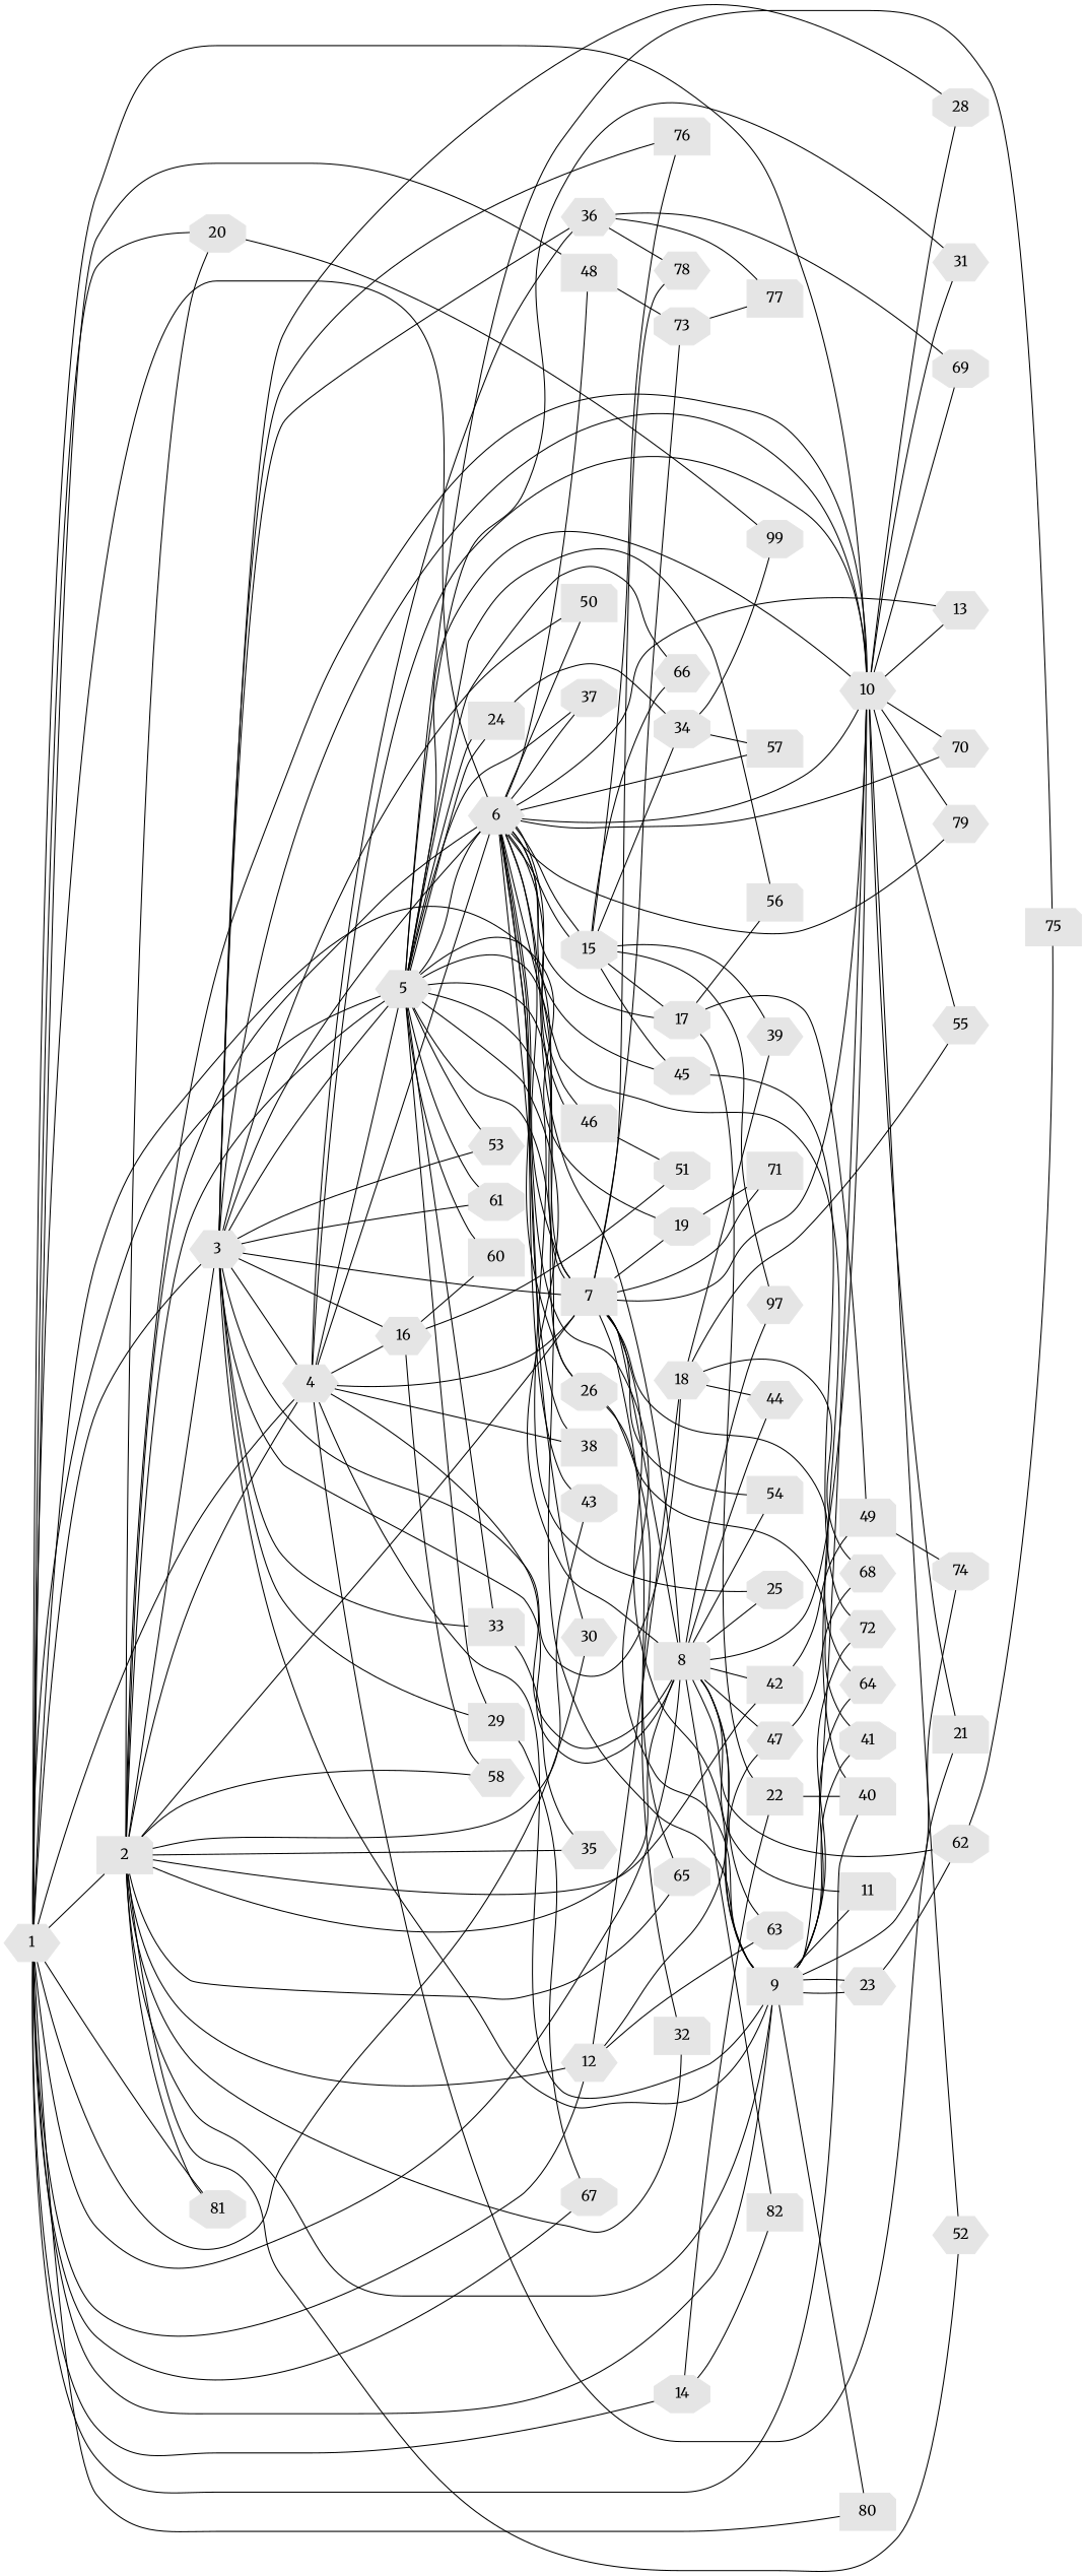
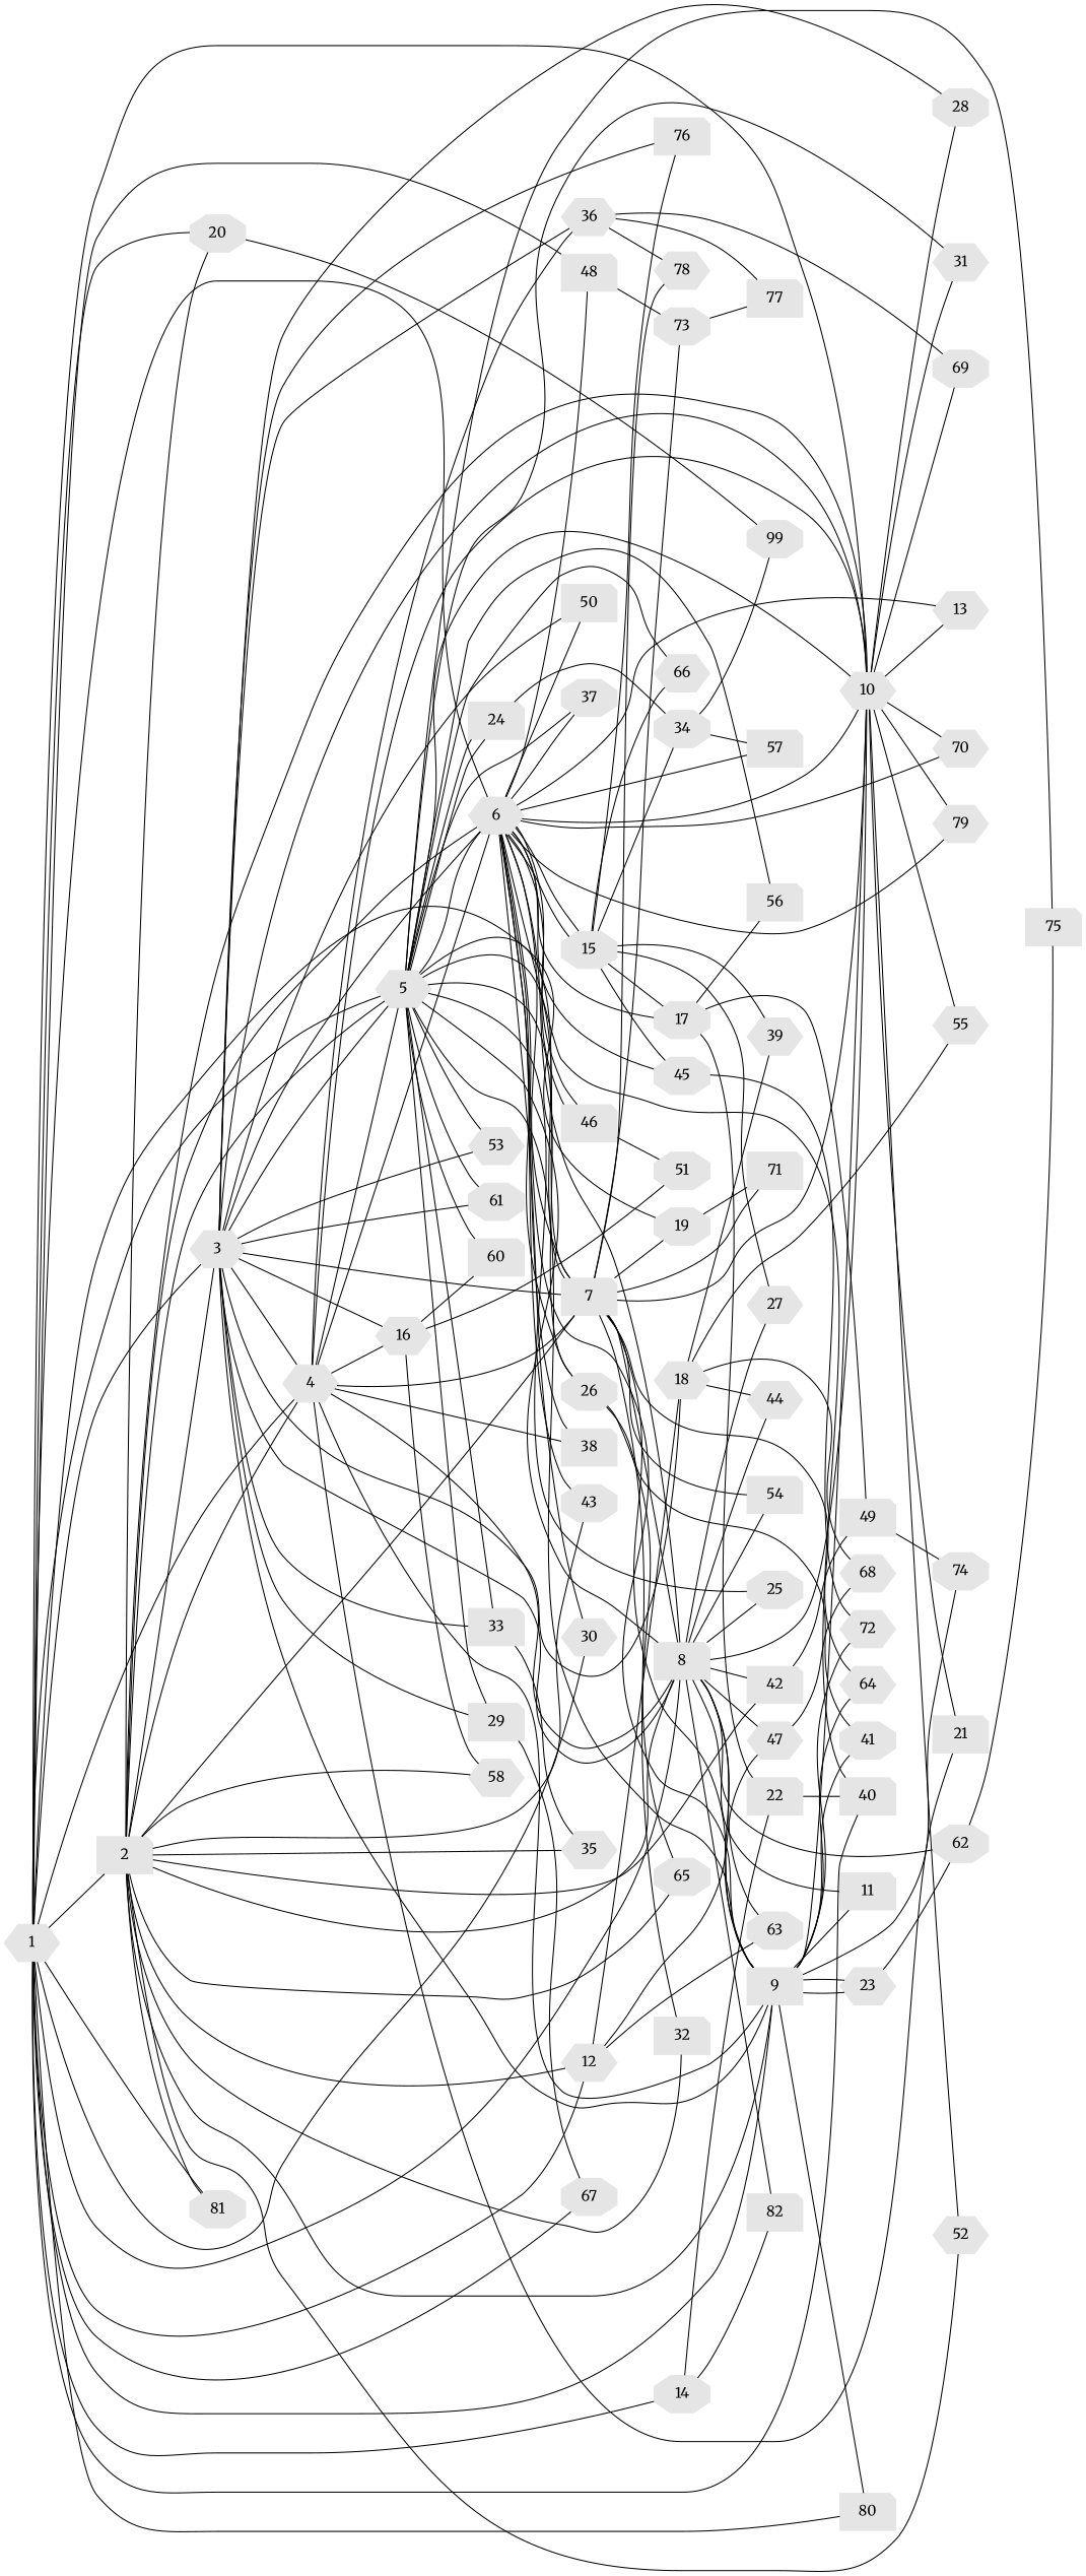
  graph {
    fontname=Merriweather
    rankdir=LR
    node [color=gray90 fontname=Merriweather shape=hexagon style=filled]
    edge [fontname=Merriweather]
    2 [shape=note]
    1
    3
    4
    5
    6
    7 [shape=note]
    8 [shape=note]
    9 [shape=note]
    10
    12
    14 [shape=octagon]
    20 [shape=octagon]
    30
    40 [shape=note]
    48 [shape=note]
    67 [shape=octagon]
    80 [shape=note]
    81 [shape=octagon]
    32 [shape=note]
    35
    42 [shape=note]
    43 [shape=octagon]
    52
    58
    65 [shape=octagon]
    16
    18
    28 [shape=octagon]
    29 [shape=note]
    33 [shape=note]
    36
    50 [shape=note]
    53
    61 [shape=octagon]
    76 [shape=note]
    21 [shape=note]
    38 [shape=note]
    19 [shape=octagon]
    24 [shape=note]
    25 [shape=octagon]
    26 [shape=octagon]
    31
    37 [shape=octagon]
    56 [shape=note]
    60 [shape=note]
    66
    75 [shape=note]
    13
    15 [shape=octagon]
    17 [shape=octagon]
    45 [shape=octagon]
    46 [shape=note]
    57 [shape=note]
    70
    79
    54 [shape=note]
    64
    71 [shape=note]
    73 [shape=octagon]
    78
    11 [shape=note]
-   27 [label=97]
+   27
    44
    47
    62 [shape=octagon]
    63 [shape=octagon]
    82 [shape=note]
    23
    41 [shape=octagon]
    72
    74 [shape=octagon]
    55
    69 [shape=octagon]
    22 [shape=note]
    n76 [label=99 shape=octagon]
    49 [shape=note]
    51 [shape=octagon]
    39
    68
    77 [shape=note]
    34 [shape=octagon]
    2 -- 3
    2 -- 4
    2 -- 5
    2 -- 6
    2 -- 7
    2 -- 8
    2 -- 9
    2 -- 10
    2 -- 12
    2 -- 20
    2 -- 81
    2 -- 32
    2 -- 35
    2 -- 42
    2 -- 43
    2 -- 52
    2 -- 58
    2 -- 65
    1 -- 2
    1 -- 3
    1 -- 4
    1 -- 5
    1 -- 6
    1 -- 7
    1 -- 8
    1 -- 9
    1 -- 10
    1 -- 12
    1 -- 14
    1 -- 20
    1 -- 30
    1 -- 40
    1 -- 48
    1 -- 67
    1 -- 80
    1 -- 81
    3 -- 4
    3 -- 5
    3 -- 6
    3 -- 7
    3 -- 8
    3 -- 9
    3 -- 10
    3 -- 16
    3 -- 18
    3 -- 28
    3 -- 29
    3 -- 33
    3 -- 36
    3 -- 50
    3 -- 53
    3 -- 61
    3 -- 76
    4 -- 5
    4 -- 6
    4 -- 7
    4 -- 8
    4 -- 9
    4 -- 10
    4 -- 16
    4 -- 36
    4 -- 21
    4 -- 38
    5 -- 6
    5 -- 7
    5 -- 8
    5 -- 9
    5 -- 10
    5 -- 29
    5 -- 33
    5 -- 53
    5 -- 61
    5 -- 19
    5 -- 24
    5 -- 24
    5 -- 25
    5 -- 26
    5 -- 31
    5 -- 37
    5 -- 56
    5 -- 60
    5 -- 66
    5 -- 75
    6 -- 7
    6 -- 8
    6 -- 9
    6 -- 10
    6 -- 30
    6 -- 40
    6 -- 48
    6 -- 43
    6 -- 50
    6 -- 38
    6 -- 26
    6 -- 37
    6 -- 13
    6 -- 15
    6 -- 15
    6 -- 17
    6 -- 45
    6 -- 46
    6 -- 46
    6 -- 57
    6 -- 70
    6 -- 79
    7 -- 8
    7 -- 9
    7 -- 10
    7 -- 32
    7 -- 19
    7 -- 54
    7 -- 64
    7 -- 71
    7 -- 73
    7 -- 78
    8 -- 9
    8 -- 10
    8 -- 42
    8 -- 25
    8 -- 54
    8 -- 11
    8 -- 27
    8 -- 44
    8 -- 47
    8 -- 62
    8 -- 63
    8 -- 82
    9 -- 10
    9 -- 80
    9 -- 64
    9 -- 11
    9 -- 23
    9 -- 23
    9 -- 41
    9 -- 72
    9 -- 74
    10 -- 52
    10 -- 28
    10 -- 21
    10 -- 31
    10 -- 13
    10 -- 70
    10 -- 79
    10 -- 55
    10 -- 69
    12 -- 18
    12 -- 47
    12 -- 63
    14 -- 82
    14 -- 22
    20 -- n76
    48 -- 73
    42 -- 49
    16 -- 58
    16 -- 60
    16 -- 51
    18 -- 44
    18 -- 55
    18 -- 39
    18 -- 68
    29 -- 67
    33 -- 35
    36 -- 78
    36 -- 69
    36 -- 77
    19 -- 71
    24 -- 34
    26 -- 65
    26 -- 41
    15 -- 76
    15 -- 66
    15 -- 17
    15 -- 45
    15 -- 27
    15 -- 39
    15 -- 34
    17 -- 56
    17 -- 22
    17 -- 49
    45 -- 72
    46 -- 51
    73 -- 77
    47 -- 68
    62 -- 75
    23 -- 62
    22 -- 40
    49 -- 74
    34 -- 57
    34 -- n76
  }
